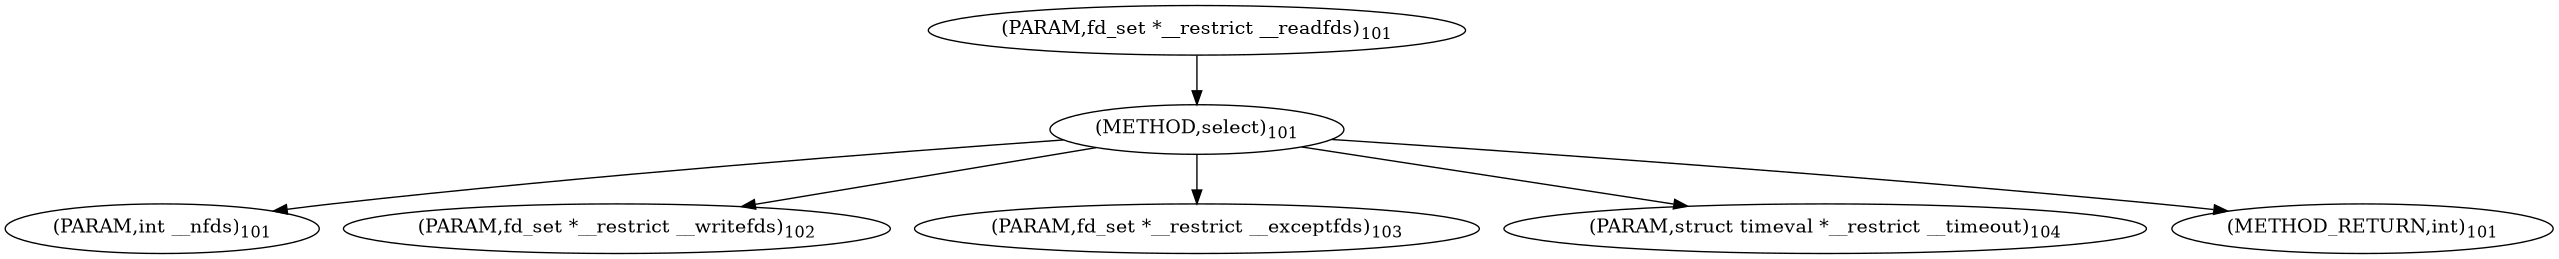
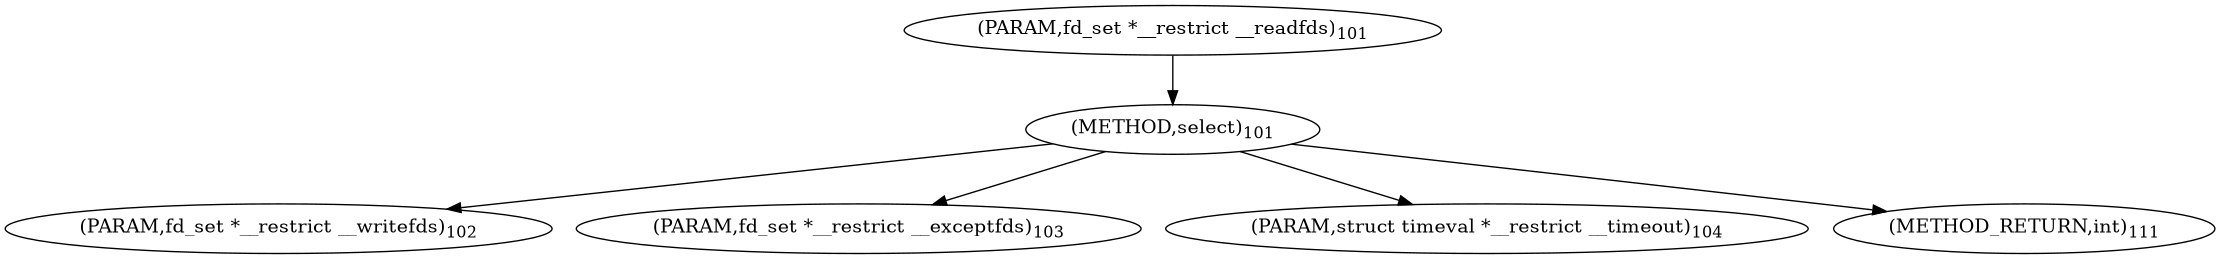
  digraph {
    n1 [label=<(METHOD,select)<SUB>101</SUB>>]
-   n2 [label=<(PARAM,int __nfds)<SUB>101</SUB>>]
    n3 [label=<(PARAM,fd_set *__restrict __writefds)<SUB>102</SUB>>]
    n4 [label=<(PARAM,fd_set *__restrict __exceptfds)<SUB>103</SUB>>]
    n5 [label=<(PARAM,struct timeval *__restrict __timeout)<SUB>104</SUB>>]
-   n6 [label=<(METHOD_RETURN,int)<SUB>101</SUB>>]
+   n6 [label=<(METHOD_RETURN,int)<SUB>111</SUB>>]
    n7 [label=<(PARAM,fd_set *__restrict __readfds)<SUB>101</SUB>>]
-   n1 -> n2
    n1 -> n3
    n1 -> n4
    n1 -> n5
    n1 -> n6
    n7 -> n1
  }
